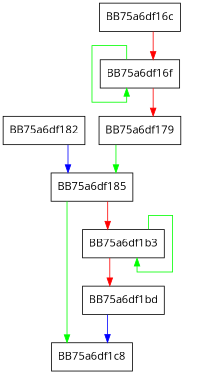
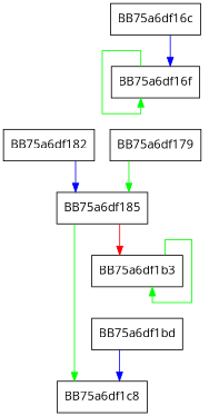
  digraph {
    fontname="Open Sans"
    splines=ortho
    node [fontname="Open Sans" shape=box]
    edge [color=green fontname="Open Sans"]
    BB75a6df182
    BB75a6df185
    BB75a6df16c
    BB75a6df16f
    BB75a6df1c8
    BB75a6df1b3
    BB75a6df179
    BB75a6df1bd
    BB75a6df182 -> BB75a6df185 [color=blue]
    BB75a6df185 -> BB75a6df1c8
    BB75a6df185 -> BB75a6df1b3 [color=red]
-   BB75a6df16c -> BB75a6df16f [color=red]
+   BB75a6df16c -> BB75a6df16f [color=blue]
    BB75a6df16f -> BB75a6df16f
-   BB75a6df16f -> BB75a6df179 [color=red]
    BB75a6df1b3 -> BB75a6df1b3
-   BB75a6df1b3 -> BB75a6df1bd [color=red]
    BB75a6df179 -> BB75a6df185
    BB75a6df1bd -> BB75a6df1c8 [color=blue]
  }
